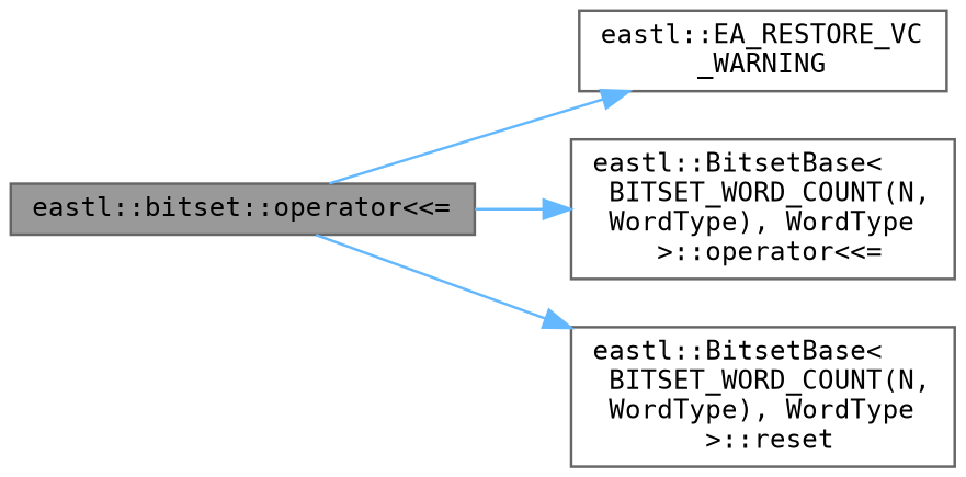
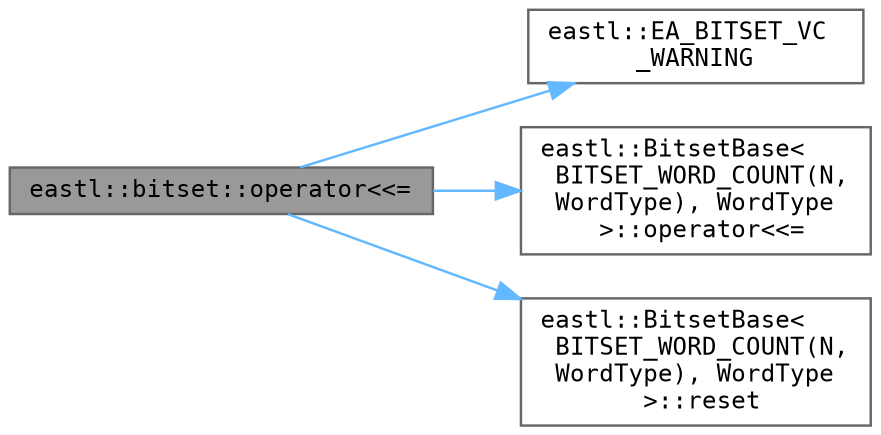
  digraph {
    rankdir=LR
    fontname="DejaVu Sans Mono"
    node [color=grey40 fillcolor=white fontname="DejaVu Sans Mono" fontsize=10 shape=box style=filled]
    edge [color=steelblue1 fontname="DejaVu Sans Mono" fontsize=10 labelfontname=Helvetica labelfontsize=10 style=solid]
    n1 [color=gray40 fillcolor=grey60 fontcolor=black height=0.2 label="eastl::bitset::operator\<\<=" width=0.4]
-   n2 [height=0.2 label="eastl::EA_RESTORE_VC\l_WARNING" width=0.4]
+   n2 [height=0.2 label="eastl::EA_BITSET_VC\l_WARNING" width=0.4]
    n3 [height=0.2 label="eastl::BitsetBase\<\l BITSET_WORD_COUNT(N,\l WordType), WordType\l \>::operator\<\<=" width=0.4]
    n4 [height=0.2 label="eastl::BitsetBase\<\l BITSET_WORD_COUNT(N,\l WordType), WordType\l \>::reset" width=0.4]
    n1 -> n2
    n1 -> n3
    n1 -> n4
  }
